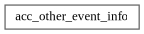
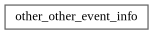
  digraph {
    rankdir=LR
    fontname="Liberation Serif"
-   n1 [color=grey40 fillcolor=white fontname="Liberation Serif" fontsize=10 height=0.2 label=acc_other_event_info shape=box style=filled width=0.4]
+   n1 [color=grey40 fillcolor=white fontname="Liberation Serif" fontsize=10 height=0.2 label=other_other_event_info shape=box style=filled width=0.4]
  }
